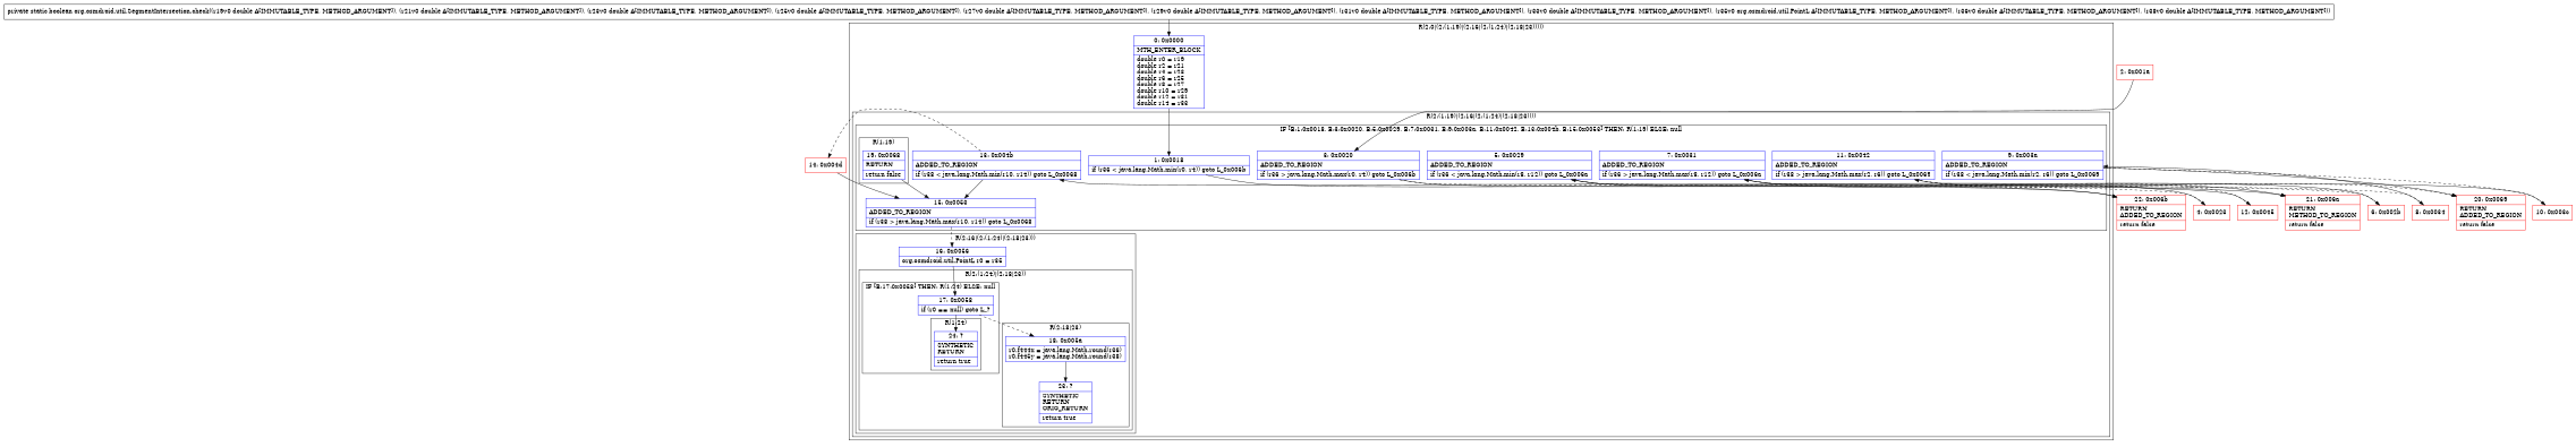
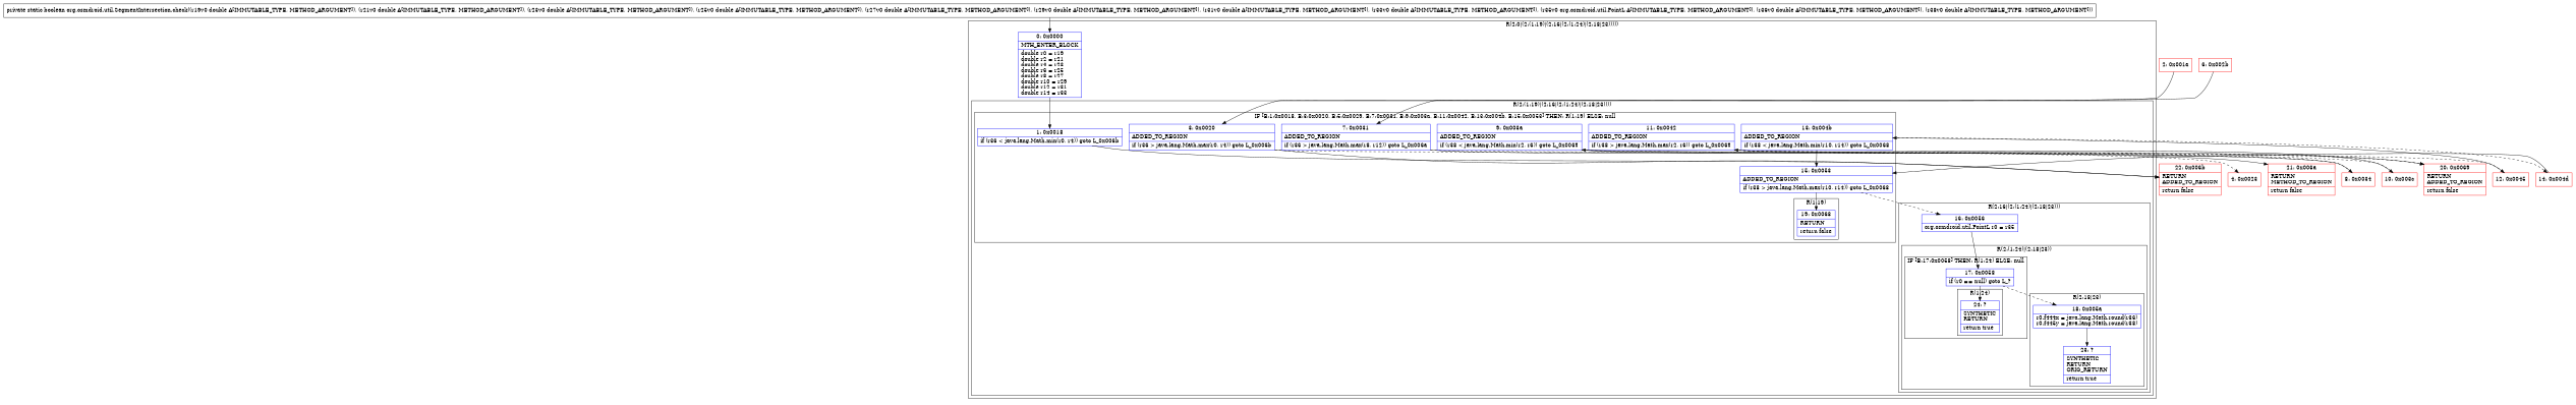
  digraph {
    node [color=blue shape=record]
    n1 [label="{19\:\ 0x0068|RETURN\l|return false\l}"]
    n2 [label="{1\:\ 0x0018|if (r36 \< java.lang.Math.min(r0, r4)) goto L_0x006b\l}"]
    n3 [label="{3\:\ 0x0020|ADDED_TO_REGION\l|if (r36 \> java.lang.Math.max(r0, r4)) goto L_0x006b\l}"]
-   n4 [label="{5\:\ 0x0029|ADDED_TO_REGION\l|if (r36 \< java.lang.Math.min(r8, r12)) goto L_0x006a\l}"]
    n5 [label="{7\:\ 0x0031|ADDED_TO_REGION\l|if (r36 \> java.lang.Math.max(r8, r12)) goto L_0x006a\l}"]
    n6 [label="{9\:\ 0x003a|ADDED_TO_REGION\l|if (r38 \< java.lang.Math.min(r2, r6)) goto L_0x0069\l}"]
    n7 [label="{11\:\ 0x0042|ADDED_TO_REGION\l|if (r38 \> java.lang.Math.max(r2, r6)) goto L_0x0069\l}"]
    n8 [label="{13\:\ 0x004b|ADDED_TO_REGION\l|if (r38 \< java.lang.Math.min(r10, r14)) goto L_0x0068\l}"]
    n9 [label="{15\:\ 0x0053|ADDED_TO_REGION\l|if (r38 \> java.lang.Math.max(r10, r14)) goto L_0x0068\l}"]
    n10 [label="{24\:\ ?|SYNTHETIC\lRETURN\l|return true\l}"]
    n11 [label="{17\:\ 0x0058|if (r0 == null) goto L_?\l}"]
    n12 [label="{18\:\ 0x005a|r0.f444x = java.lang.Math.round(r36)\lr0.f445y = java.lang.Math.round(r38)\l}"]
    n13 [label="{23\:\ ?|SYNTHETIC\lRETURN\lORIG_RETURN\l|return true\l}"]
    n14 [label="{16\:\ 0x0056|org.osmdroid.util.PointL r0 = r35\l}"]
    n15 [label="{0\:\ 0x0000|MTH_ENTER_BLOCK\l|double r0 = r19\ldouble r2 = r21\ldouble r4 = r23\ldouble r6 = r25\ldouble r8 = r27\ldouble r10 = r29\ldouble r12 = r31\ldouble r14 = r33\l}"]
    n16 [color=red label="{22\:\ 0x006b|RETURN\lADDED_TO_REGION\l|return false\l}"]
    n17 [color=red label="{4\:\ 0x0023}"]
    n18 [color=red label="{6\:\ 0x002b}"]
    n19 [color=red label="{21\:\ 0x006a|RETURN\lMETHOD_TO_REGION\l|return false\l}"]
    n20 [color=red label="{8\:\ 0x0034}"]
    n21 [color=red label="{10\:\ 0x003c}"]
    n22 [color=red label="{20\:\ 0x0069|RETURN\lADDED_TO_REGION\l|return false\l}"]
    n23 [color=red label="{12\:\ 0x0045}"]
    n24 [color=red label="{14\:\ 0x004d}"]
    n25 [color=red label="{2\:\ 0x001a}"]
    n26 [label="{private static boolean org.osmdroid.util.SegmentIntersection.check((r19v0 double A[IMMUTABLE_TYPE, METHOD_ARGUMENT]), (r21v0 double A[IMMUTABLE_TYPE, METHOD_ARGUMENT]), (r23v0 double A[IMMUTABLE_TYPE, METHOD_ARGUMENT]), (r25v0 double A[IMMUTABLE_TYPE, METHOD_ARGUMENT]), (r27v0 double A[IMMUTABLE_TYPE, METHOD_ARGUMENT]), (r29v0 double A[IMMUTABLE_TYPE, METHOD_ARGUMENT]), (r31v0 double A[IMMUTABLE_TYPE, METHOD_ARGUMENT]), (r33v0 double A[IMMUTABLE_TYPE, METHOD_ARGUMENT]), (r35v0 org.osmdroid.util.PointL A[IMMUTABLE_TYPE, METHOD_ARGUMENT]), (r36v0 double A[IMMUTABLE_TYPE, METHOD_ARGUMENT]), (r38v0 double A[IMMUTABLE_TYPE, METHOD_ARGUMENT])) }" color=""]
    subgraph cluster_1 {
      label="R(2:0|(2:(1:19)|(2:16|(2:(1:24)|(2:18|23)))))"
      n15
      subgraph cluster_2 {
        label="R(2:(1:19)|(2:16|(2:(1:24)|(2:18|23))))"
        subgraph cluster_3 {
          label="IF [B:1:0x0018, B:3:0x0020, B:5:0x0029, B:7:0x0031, B:9:0x003a, B:11:0x0042, B:13:0x004b, B:15:0x0053] THEN: R(1:19) ELSE: null"
          n2
          n3
-         n4
          n5
          n6
          n7
          n8
          n9
          subgraph cluster_4 {
            label="R(1:19)"
            n1
          }
        }
        subgraph cluster_5 {
          label="R(2:16|(2:(1:24)|(2:18|23)))"
          n14
          subgraph cluster_6 {
            label="R(2:(1:24)|(2:18|23))"
            subgraph cluster_7 {
              label="IF [B:17:0x0058] THEN: R(1:24) ELSE: null"
              n11
              subgraph cluster_8 {
                label="R(1:24)"
                n10
              }
            }
            subgraph cluster_9 {
              label="R(2:18|23)"
              n12
              n13
            }
          }
        }
      }
    }
    n2 -> n16
    n3 -> n16
    n3 -> n17 [style=dashed]
-   n4 -> n18 [style=dashed]
-   n4 -> n19
    n5 -> n19
    n5 -> n20 [style=dashed]
    n6 -> n21 [style=dashed]
    n6 -> n22
    n7 -> n22 [style=dashed]
    n7 -> n23 [style=dashed]
    n8 -> n9
    n8 -> n24 [style=dashed]
-   n1 -> n9
+   n9 -> n1
    n9 -> n14 [style=dashed]
    n11 -> n10
    n11 -> n12 [style=dashed]
    n12 -> n13
    n14 -> n11
    n15 -> n2
-   n17 -> n4
    n18 -> n5
    n20 -> n6
    n21 -> n7
    n23 -> n8
    n24 -> n9
    n25 -> n3
    n26 -> n15
  }
